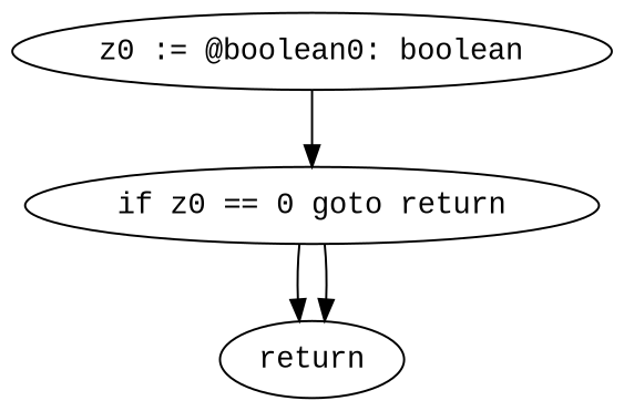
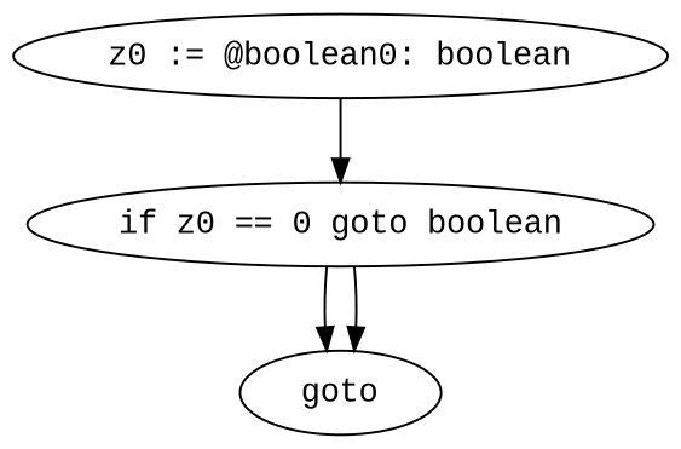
  digraph {
    fontname="Liberation Mono"
    node [fontname="Liberation Mono"]
    edge [fontname="Liberation Mono"]
    n1 [label="z0 := @boolean0: boolean"]
-   "if z0 == 0 goto return"
-   return
+   "if z0 == 0 goto return" [label="if z0 == 0 goto boolean"]
+   return [label=goto]
    n1 -> "if z0 == 0 goto return"
    "if z0 == 0 goto return" -> return
    "if z0 == 0 goto return" -> return
  }
